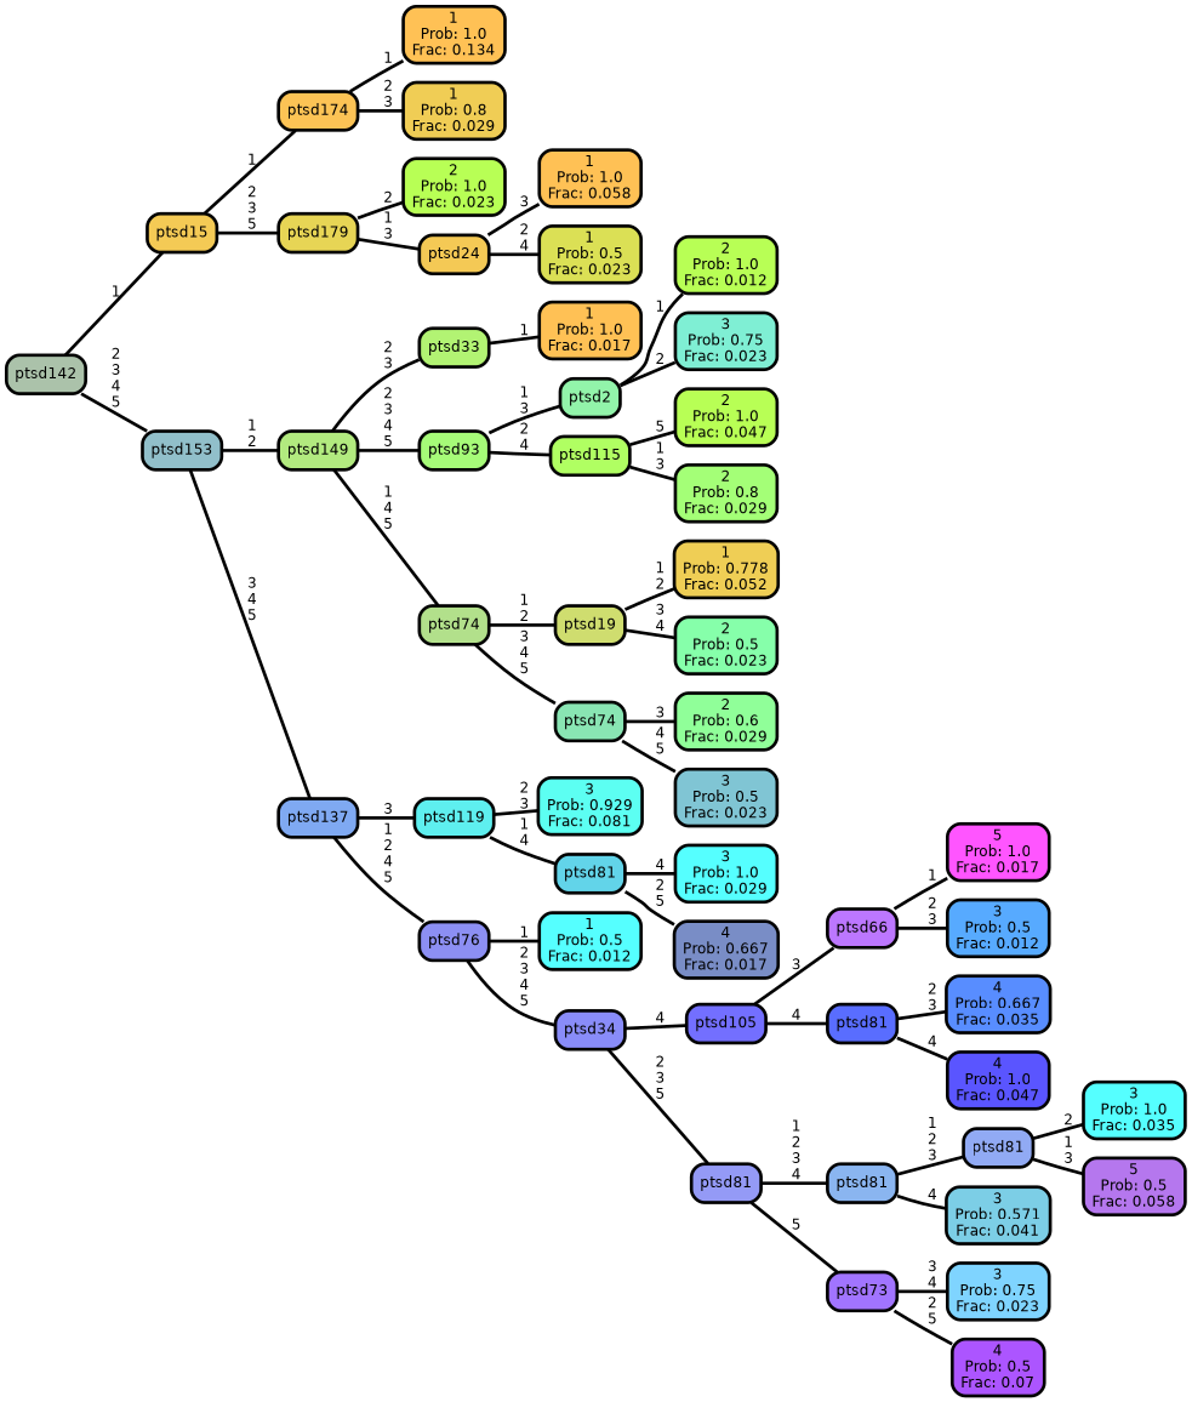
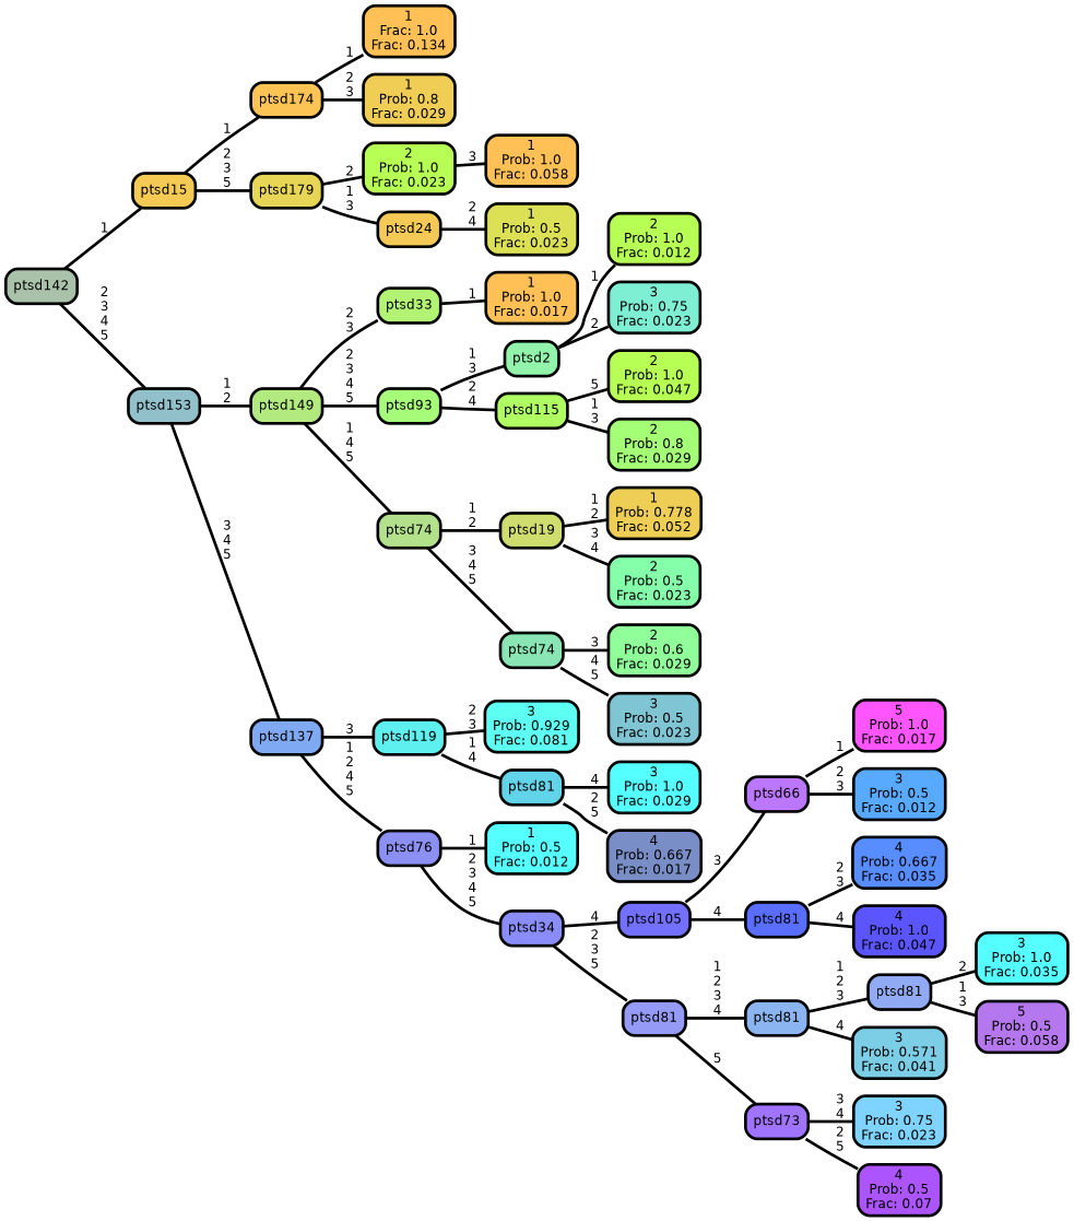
  graph {
    rankdir=LR
    ranksep="0 equally"
    splines=straight
    node [color=black fillcolor="#ffc155" fontcolor=black fontname=helvetica penwidth=3 shape=box style="filled, rounded"]
    edge [color=black fontname=helvetica penwidth=3]
-   n1 [label="1\nProb: 1.0\nFrac: 0.134"]
+   n1 [label="1\nFrac: 1.0\nFrac: 0.134"]
    n2 [fillcolor="#fcc355" label=ptsd174]
    n3 [fillcolor="#f0cd55" label="1\nProb: 0.8\nFrac: 0.029"]
    n4 [fillcolor="#f4ca55" label=ptsd15]
    n5 [fillcolor="#e7d555" label=ptsd179]
    n6 [fillcolor="#b8ff55" label="2\nProb: 1.0\nFrac: 0.023"]
    n7 [fillcolor="#f4c955" label=ptsd24]
    n8 [label="1\nProb: 1.0\nFrac: 0.058"]
    n9 [fillcolor="#dbe055" label="1\nProb: 0.5\nFrac: 0.023"]
    n10 [fillcolor="#abc2aa" label=ptsd142]
    n11 [fillcolor="#91bfca" label=ptsd153]
    n12 [fillcolor="#b2ea7f" label=ptsd149]
    n13 [fillcolor="#7fa9f2" label=ptsd137]
    n14 [label="1\nProb: 1.0\nFrac: 0.017"]
    n15 [fillcolor="#b2f373" label=ptsd33]
    n16 [fillcolor="#a6fb78" label=ptsd93]
    n17 [fillcolor="#92f4aa" label=ptsd2]
    n18 [fillcolor="#b0ff62" label=ptsd115]
    n19 [fillcolor="#b8ff55" label="2\nProb: 1.0\nFrac: 0.012"]
    n20 [fillcolor="#7fefd4" label="3\nProb: 0.75\nFrac: 0.023"]
    n21 [fillcolor="#b8ff55" label="2\nProb: 1.0\nFrac: 0.047"]
    n22 [fillcolor="#a4ff77" label="2\nProb: 0.8\nFrac: 0.029"]
    n23 [fillcolor="#b2e08b" label=ptsd74]
    n24 [fillcolor="#cfdd6f" label=ptsd19]
    n25 [fillcolor="#89e5b3" label=ptsd74]
    n26 [fillcolor="#efce55" label="1\nProb: 0.778\nFrac: 0.052"]
    n27 [fillcolor="#86ffaa" label="2\nProb: 0.5\nFrac: 0.023"]
    n28 [fillcolor="#90ff99" label="2\nProb: 0.6\nFrac: 0.029"]
    n29 [fillcolor="#80c5d4" label="3\nProb: 0.5\nFrac: 0.023"]
    n30 [fillcolor="#5eefef" label=ptsd119]
    n31 [fillcolor="#8c8ff3" label=ptsd76]
    n32 [fillcolor="#5cfff2" label="3\nProb: 0.929\nFrac: 0.081"]
    n33 [fillcolor="#62d4e9" label=ptsd81]
    n34 [fillcolor="#55ffff" label="3\nProb: 1.0\nFrac: 0.029"]
    n35 [fillcolor="#798dc6" label="4\nProb: 0.667\nFrac: 0.017"]
    n36 [fillcolor="#55ffff" label="1\nProb: 0.5\nFrac: 0.012"]
    n37 [fillcolor="#898cf9" label=ptsd34]
    n38 [fillcolor="#736fff" label=ptsd105]
    n39 [fillcolor="#949af6" label=ptsd81]
    n40 [fillcolor="#ff55ff" label="5\nProb: 1.0\nFrac: 0.017"]
    n41 [fillcolor="#bc77ff" label=ptsd66]
    n42 [fillcolor="#57aaff" label="3\nProb: 0.5\nFrac: 0.012"]
    n43 [fillcolor="#596dff" label=ptsd81]
    n44 [fillcolor="#588dff" label="4\nProb: 0.667\nFrac: 0.035"]
    n45 [fillcolor="#5a55ff" label="4\nProb: 1.0\nFrac: 0.047"]
    n46 [fillcolor="#8ab5f0" label=ptsd81]
    n47 [fillcolor="#a174ff" label=ptsd73]
    n48 [fillcolor="#55ffff" label="3\nProb: 1.0\nFrac: 0.035"]
    n49 [fillcolor="#91aaf4" label=ptsd81]
    n50 [fillcolor="#b577ee" label="5\nProb: 0.5\nFrac: 0.058"]
    n51 [fillcolor="#7ccee6" label="3\nProb: 0.571\nFrac: 0.041"]
    n52 [fillcolor="#7fd4ff" label="3\nProb: 0.75\nFrac: 0.023"]
    n53 [fillcolor="#ac55ff" label="4\nProb: 0.5\nFrac: 0.07"]
    subgraph sub_1 {
      rank=same
    }
    n2 -- n1 [label=" 1"]
    n2 -- n3 [label=" 2\n 3"]
    n4 -- n2 [label=" 1"]
    n4 -- n5 [label=" 2\n 3\n 5"]
    n5 -- n6 [label=" 2"]
    n5 -- n7 [label=" 1\n 3"]
-   n7 -- n8 [label=" 3"]
+   n6 -- n8 [label=" 3"]
    n7 -- n9 [label=" 2\n 4"]
    n10 -- n4 [label=" 1"]
    n10 -- n11 [label=" 2\n 3\n 4\n 5"]
    n11 -- n12 [label=" 1\n 2"]
    n11 -- n13 [label=" 3\n 4\n 5"]
    n12 -- n15 [label=" 2\n 3"]
    n12 -- n16 [label=" 2\n 3\n 4\n 5"]
    n12 -- n23 [label=" 1\n 4\n 5"]
    n13 -- n30 [label=" 3"]
    n13 -- n31 [label=" 1\n 2\n 4\n 5"]
    n15 -- n14 [label=" 1"]
    n16 -- n17 [label=" 1\n 3"]
    n16 -- n18 [label=" 2\n 4"]
    n17 -- n19 [label=" 1"]
    n17 -- n20 [label=" 2"]
    n18 -- n21 [label=" 5"]
    n18 -- n22 [label=" 1\n 3"]
    n23 -- n24 [label=" 1\n 2"]
    n23 -- n25 [label=" 3\n 4\n 5"]
    n24 -- n26 [label=" 1\n 2"]
    n24 -- n27 [label=" 3\n 4"]
    n25 -- n28 [label=" 3"]
    n25 -- n29 [label=" 4\n 5"]
    n30 -- n32 [label=" 2\n 3"]
    n30 -- n33 [label=" 1\n 4"]
    n31 -- n36 [label=" 1"]
    n31 -- n37 [label=" 2\n 3\n 4\n 5"]
    n33 -- n34 [label=" 4"]
    n33 -- n35 [label=" 2\n 5"]
    n37 -- n38 [label=" 4"]
    n37 -- n39 [label=" 2\n 3\n 5"]
    n38 -- n41 [label=" 3"]
    n38 -- n43 [label=" 4"]
    n39 -- n46 [label=" 1\n 2\n 3\n 4"]
    n39 -- n47 [label=" 5"]
    n41 -- n40 [label=" 1"]
    n41 -- n42 [label=" 2\n 3"]
    n43 -- n44 [label=" 2\n 3"]
    n43 -- n45 [label=" 4"]
    n46 -- n49 [label=" 1\n 2\n 3"]
    n46 -- n51 [label=" 4"]
    n47 -- n52 [label=" 3\n 4"]
    n47 -- n53 [label=" 2\n 5"]
    n49 -- n48 [label=" 2"]
    n49 -- n50 [label=" 1\n 3"]
  }
